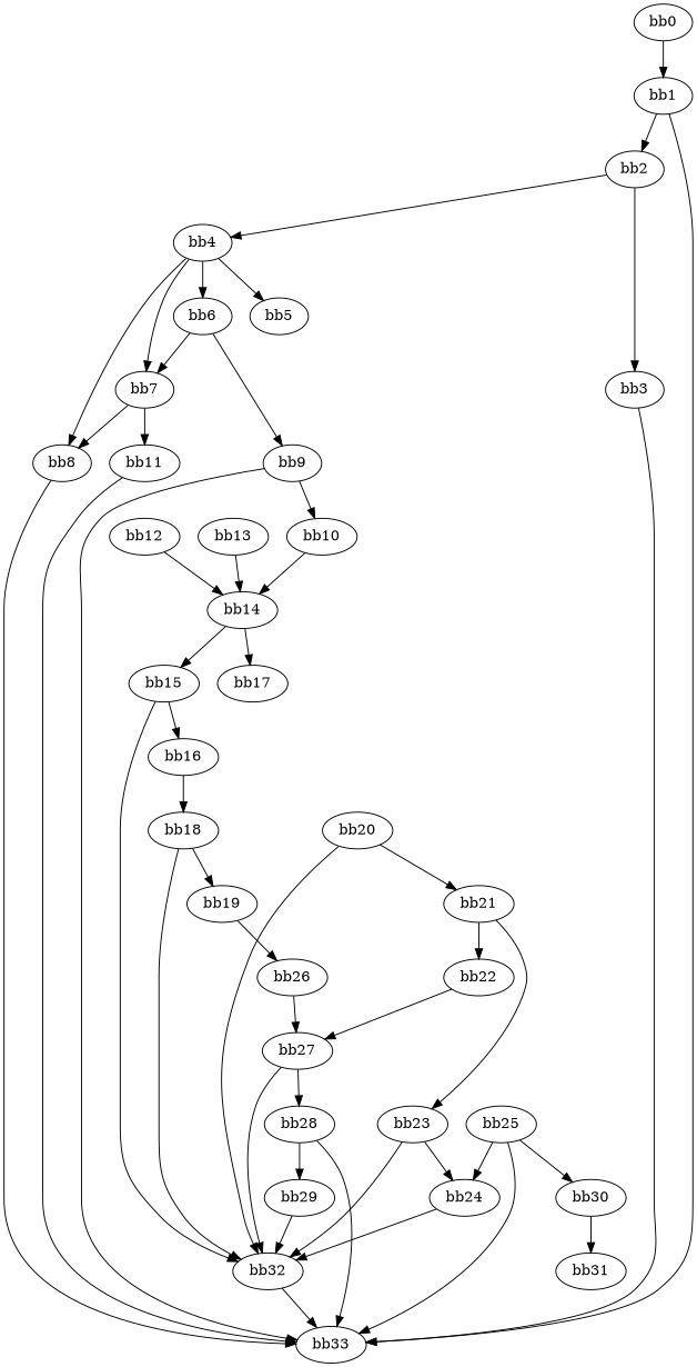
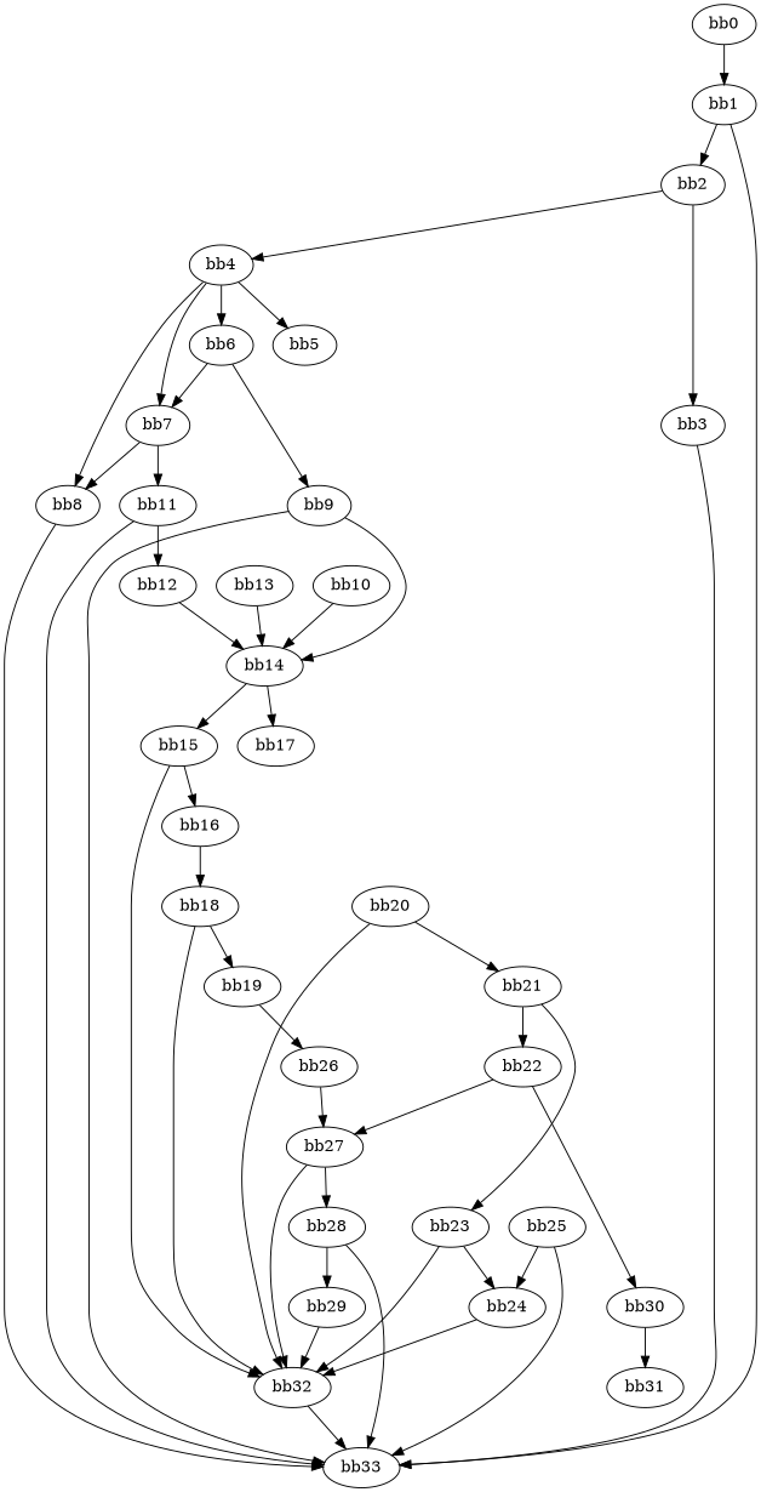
  digraph {
    n1 [label="bb0\l"]
    n2 [label="bb1\l"]
    n3 [label="bb33\l"]
    n4 [label="bb2\l"]
    n5 [label="bb3\l"]
    n6 [label="bb4\l"]
    n7 [label="bb5\l"]
    n8 [label="bb6\l"]
    n9 [label="bb7\l"]
    n10 [label="bb8\l"]
    n11 [label="bb9\l"]
    n12 [label="bb11\l"]
    n13 [label="bb10\l"]
    n14 [label="bb12\l"]
    n15 [label="bb13\l"]
    n16 [label="bb14\l"]
    n17 [label="bb15\l"]
    n18 [label="bb17\l"]
    n19 [label="bb16\l"]
    n20 [label="bb32\l"]
    n21 [label="bb18\l"]
    n22 [label="bb19\l"]
    n23 [label="bb26\l"]
    n24 [label="bb20\l"]
    n25 [label="bb21\l"]
    n26 [label="bb27\l"]
    n27 [label="bb22\l"]
    n28 [label="bb23\l"]
    n29 [label="bb24\l"]
    n30 [label="bb28\l"]
    n31 [label="bb25\l"]
    n32 [label="bb30\l"]
    n33 [label="bb31\l"]
    n34 [label="bb29\l"]
    n1 -> n2
    n2 -> n3
    n2 -> n4
    n4 -> n5
    n4 -> n6
    n5 -> n3
    n6 -> n7
    n6 -> n8
    n6 -> n9
    n6 -> n10
    n8 -> n9
    n8 -> n11
    n9 -> n10
    n9 -> n12
    n10 -> n3
    n11 -> n3
-   n11 -> n13
+   n11 -> n16
    n12 -> n3
+   n12 -> n14
    n13 -> n16
    n14 -> n16
    n15 -> n16
    n16 -> n17
    n16 -> n18
    n17 -> n19
    n17 -> n20
    n19 -> n21
    n20 -> n3
    n21 -> n20
    n21 -> n22
    n22 -> n23
    n23 -> n26
    n24 -> n20
    n24 -> n25
    n25 -> n27
    n25 -> n28
    n26 -> n20
    n26 -> n30
    n27 -> n26
    n28 -> n20
    n28 -> n29
    n29 -> n20
    n30 -> n3
    n30 -> n34
    n31 -> n3
    n31 -> n29
-   n31 -> n32
+   n27 -> n32
    n32 -> n33
    n34 -> n20
  }
